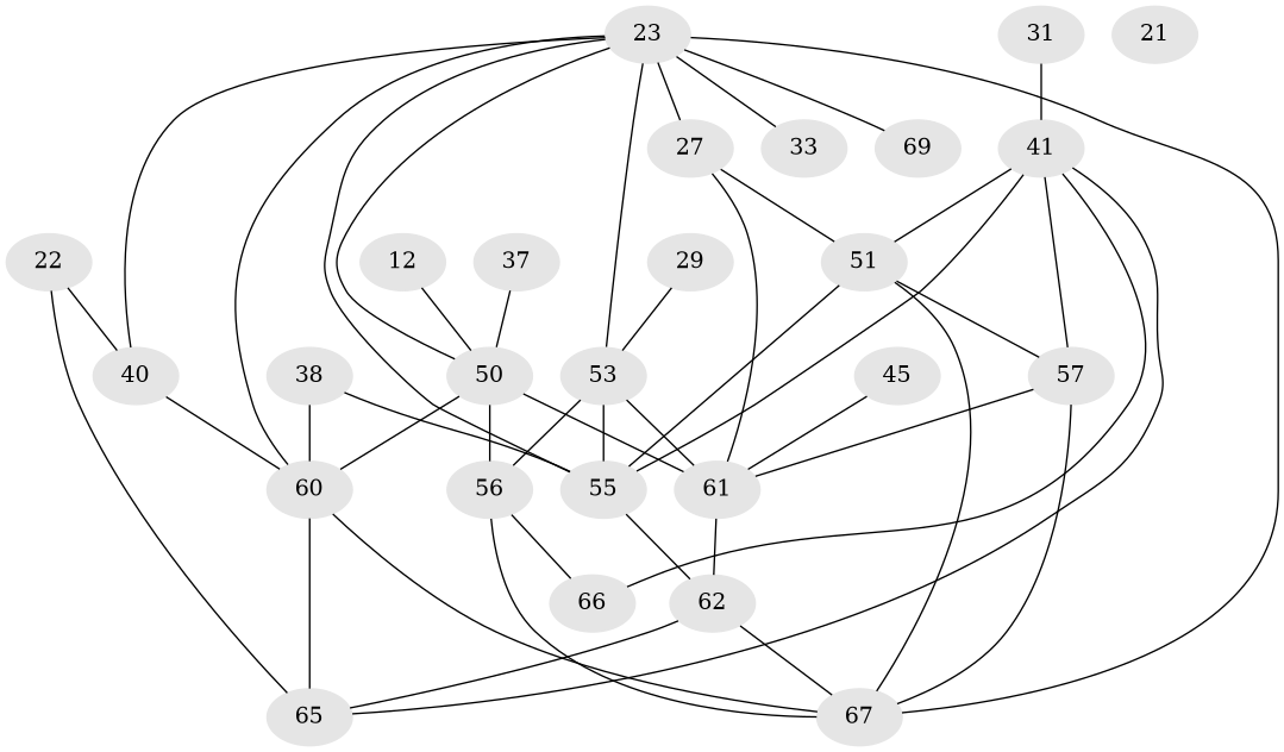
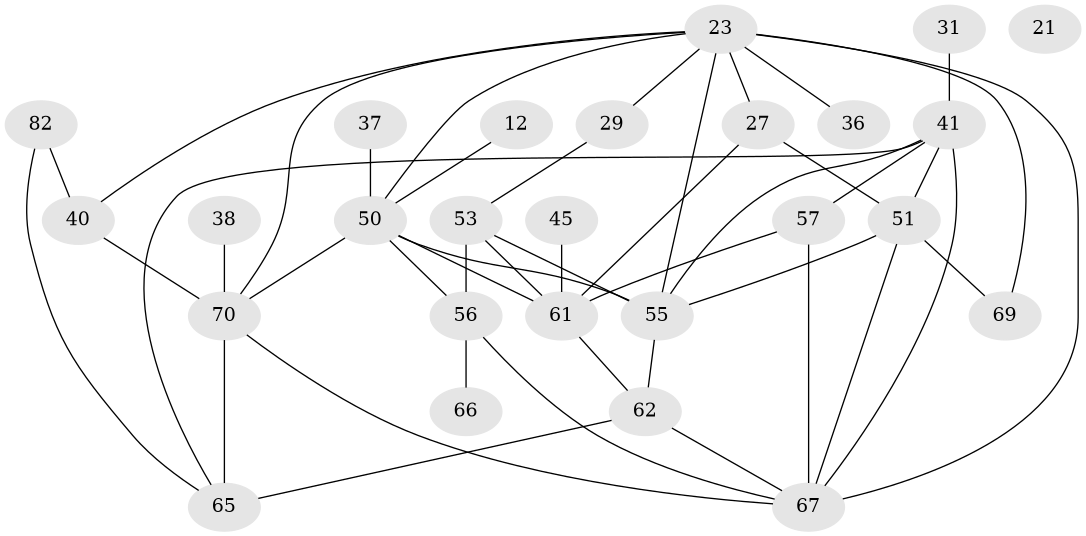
  graph {
    node [color=gray90 style=filled]
    50 [super="+15+32"]
    55 [super="+26+17+47"]
-   60 [super="+6+16"]
+   60 [super="+6+16" label=70]
    61 [super="+39+46"]
    56 [super="+54"]
    12
    21
-   22
+   22 [label=82]
    40
    65
    23 [super="+9+10"]
    27 [super="+1"]
-   36 [super="+33" label=33]
+   36 [super="+33"]
    53 [super="+2+25"]
    n15 [label=69]
    67 [super="+35+52+58+64"]
    51 [super="+19+28"]
    62
    29
    41 [super="+20"]
    57 [super="+42"]
    31
    37 [super="+7"]
    38
    45 [super="+11"]
    66
-   38 -- 55 [weight=2]
+   50 -- 55 [weight=2]
    50 -- 60 [weight=2]
    50 -- 61 [weight=2]
    50 -- 56 [weight=2]
    55 -- 62
    60 -- 65 [weight=2]
    60 -- 67
    61 -- 62
    56 -- 67 [weight=3]
    56 -- 66
    12 -- 50
    22 -- 40
    22 -- 65
    40 -- 60 [weight=3]
    23 -- 50
    23 -- 55
    23 -- 60
    23 -- 40
    23 -- 27 [weight=2]
    23 -- 36
-   23 -- 53 [weight=2]
+   23 -- 29 [weight=2]
    23 -- n15
    23 -- 67 [weight=2]
    27 -- 61 [weight=2]
    27 -- 51
    53 -- 55 [weight=3]
    53 -- 61 [weight=3]
    53 -- 56 [weight=3]
    51 -- 55 [weight=3]
-   51 -- 57
+   51 -- n15
    51 -- 67 [weight=2]
    62 -- 65
    62 -- 67
    29 -- 53
    41 -- 55
    41 -- 65
-   41 -- 66
+   41 -- 67
    41 -- 51 [weight=2]
    41 -- 57
    57 -- 61
    57 -- 67
    31 -- 41
    37 -- 50
    38 -- 60 [weight=2]
    45 -- 61
  }
